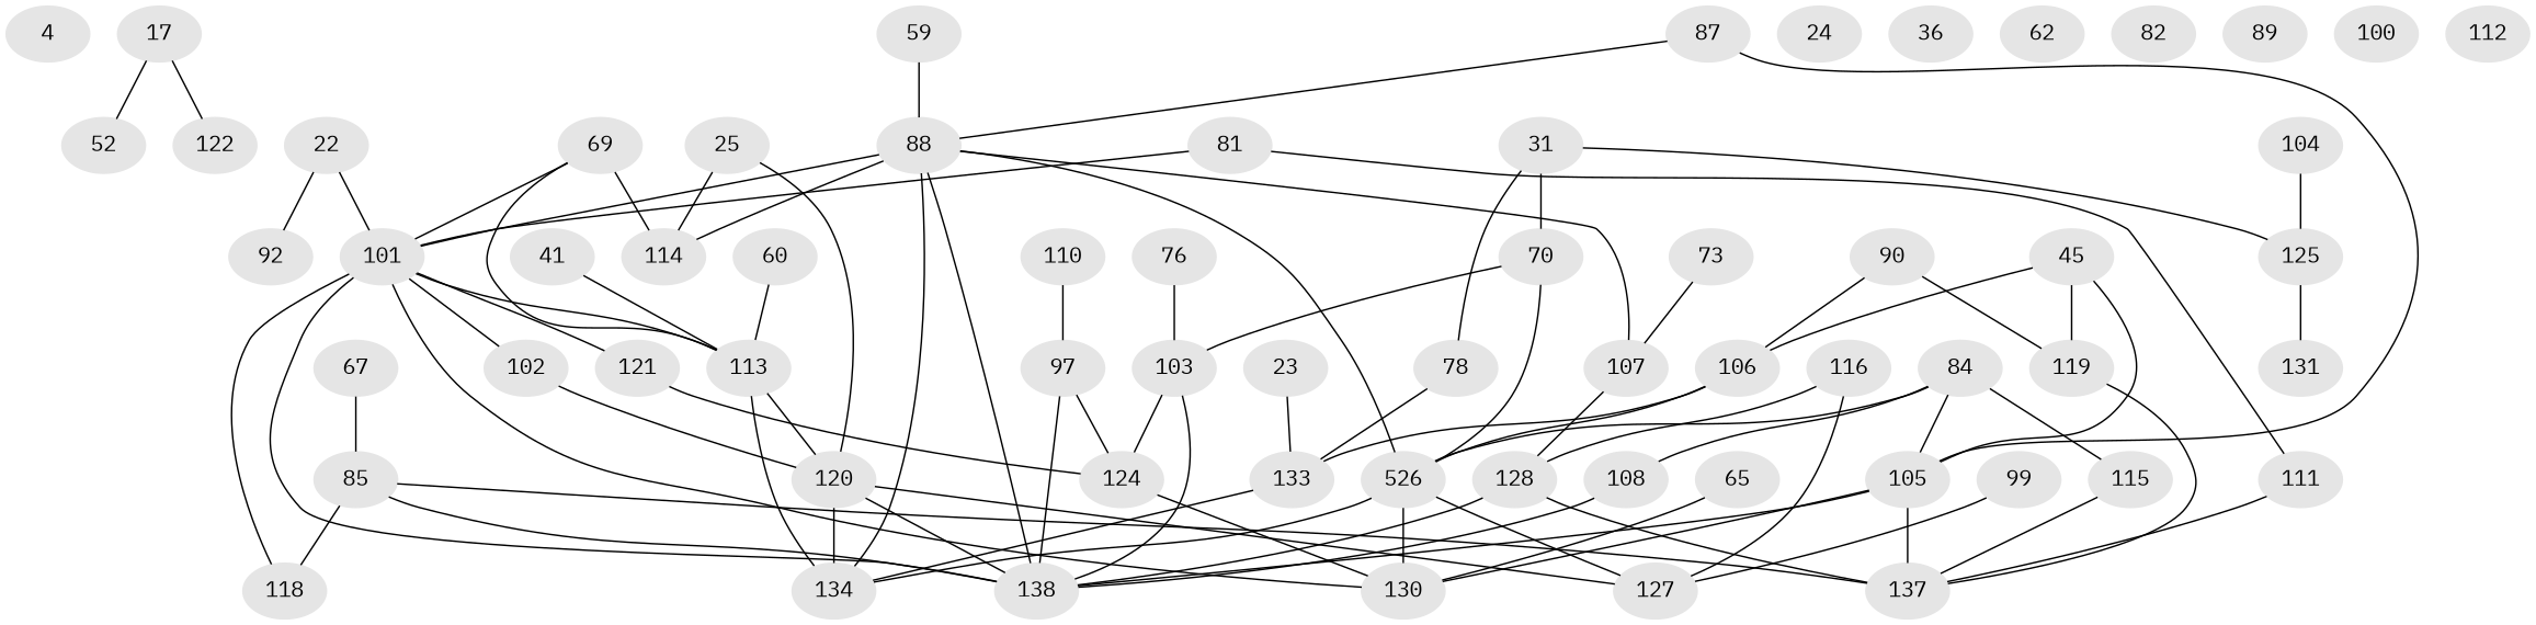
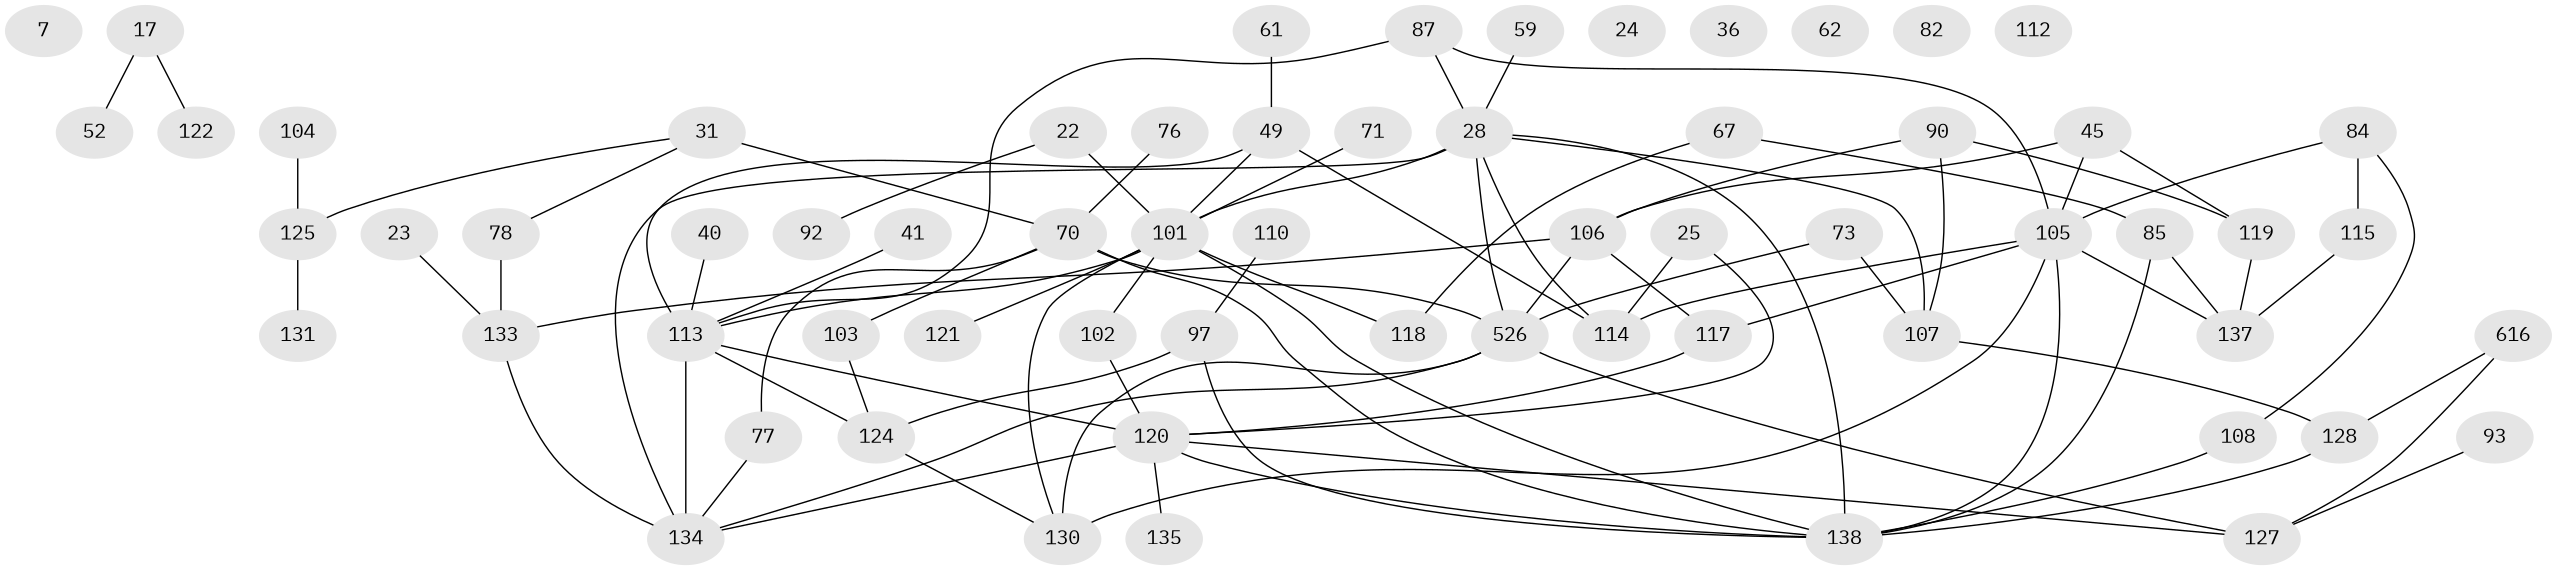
  graph {
    fontname="IBM Plex Mono"
    node [color=gray90 fontname="IBM Plex Mono" style=filled]
    edge [fontname="IBM Plex Mono"]
-   4
+   4 [label=7]
    17
    52
    122
    22
    92
    101 [super="+6+95+98"]
    113 [super="+20+96+37+58"]
    130 [super="+94"]
    138 [super="+7+21+56+66+136"]
    118
    102
    121
    23
    133
    134 [super="+123+129"]
    24
    114 [super="+71"]
    25
    120 [super="+16+86+91"]
    127
+   135
    31 [super="+8"]
    70
    78
    125
+   77
    103
    n29 [label=526 super="+49+109"]
    131
    36
    124
-   40 [label=60]
+   40
    41
    45 [super="+33"]
    105 [super="+3+38"]
    106
    119 [super="+57"]
    137 [super="+60+132"]
+   117
    84 [super="+28+51+2+80"]
    108 [super="+83+9"]
    115
-   88 [super="+39+50"]
+   88 [super="+39+50" label=28]
    107
    59
-   69
+   61
+   69 [label=49]
    62
-   65
    67
    85
    73
    128
    76
-   81 [super="+15+64"]
-   111
+   81 [super="+15+64" label=71]
    82
    87 [super="+12+1+30+44"]
-   89
    90
    97
-   99
-   100
+   99 [label=93]
    104
    110
    112
-   116
+   116 [label=616]
    17 -- 52
    17 -- 122
    22 -- 92
    22 -- 101
    101 -- 113 [weight=3]
    101 -- 130 [weight=2]
    101 -- 138
    101 -- 118
    101 -- 102
    101 -- 121
    113 -- 134 [weight=4]
    113 -- 120 [weight=2]
-   121 -- 124
+   113 -- 124
    102 -- 120
    23 -- 133
    133 -- 134
    25 -- 114
    25 -- 120
    120 -- 138 [weight=2]
    120 -- 134
    120 -- 127
+   120 -- 135
    31 -- 70 [weight=2]
    31 -- 78
    31 -- 125
-   103 -- 138
+   70 -- 138
+   70 -- 77
    70 -- 103
    70 -- n29
    78 -- 133
    125 -- 131
+   77 -- 134
    103 -- 124
    n29 -- 130 [weight=2]
    n29 -- 134
    n29 -- 127
    124 -- 130
    40 -- 113
    41 -- 113
    45 -- 105 [weight=2]
    45 -- 106
    45 -- 119 [weight=2]
    105 -- 130 [weight=2]
    105 -- 138 [weight=2]
+   105 -- 114
    105 -- 137 [weight=4]
+   105 -- 117
    106 -- 133
    106 -- n29 [weight=2]
+   106 -- 117
    119 -- 137
-   84 -- n29
+   117 -- 120
+   73 -- n29
    84 -- 105
    84 -- 108
    84 -- 115
    108 -- 138
    115 -- 137
    88 -- 101 [weight=2]
    88 -- 138
    88 -- 134 [weight=2]
    88 -- 114 [weight=2]
    88 -- n29
    88 -- 107
    107 -- 128
    59 -- 88
+   61 -- 69
    69 -- 101
    69 -- 113
    69 -- 114 [weight=2]
-   65 -- 130
    67 -- 85
    85 -- 138
-   85 -- 118
+   67 -- 118
    85 -- 137
    73 -- 107
    128 -- 138
-   128 -- 137
-   76 -- 103
+   76 -- 70
    81 -- 101
-   81 -- 111
-   111 -- 137
+   87 -- 113
    87 -- 105
    87 -- 88
    90 -- 106
    90 -- 119
+   90 -- 107
    97 -- 138
    97 -- 124
    99 -- 127
    104 -- 125
    110 -- 97
    116 -- 127
    116 -- 128
  }
